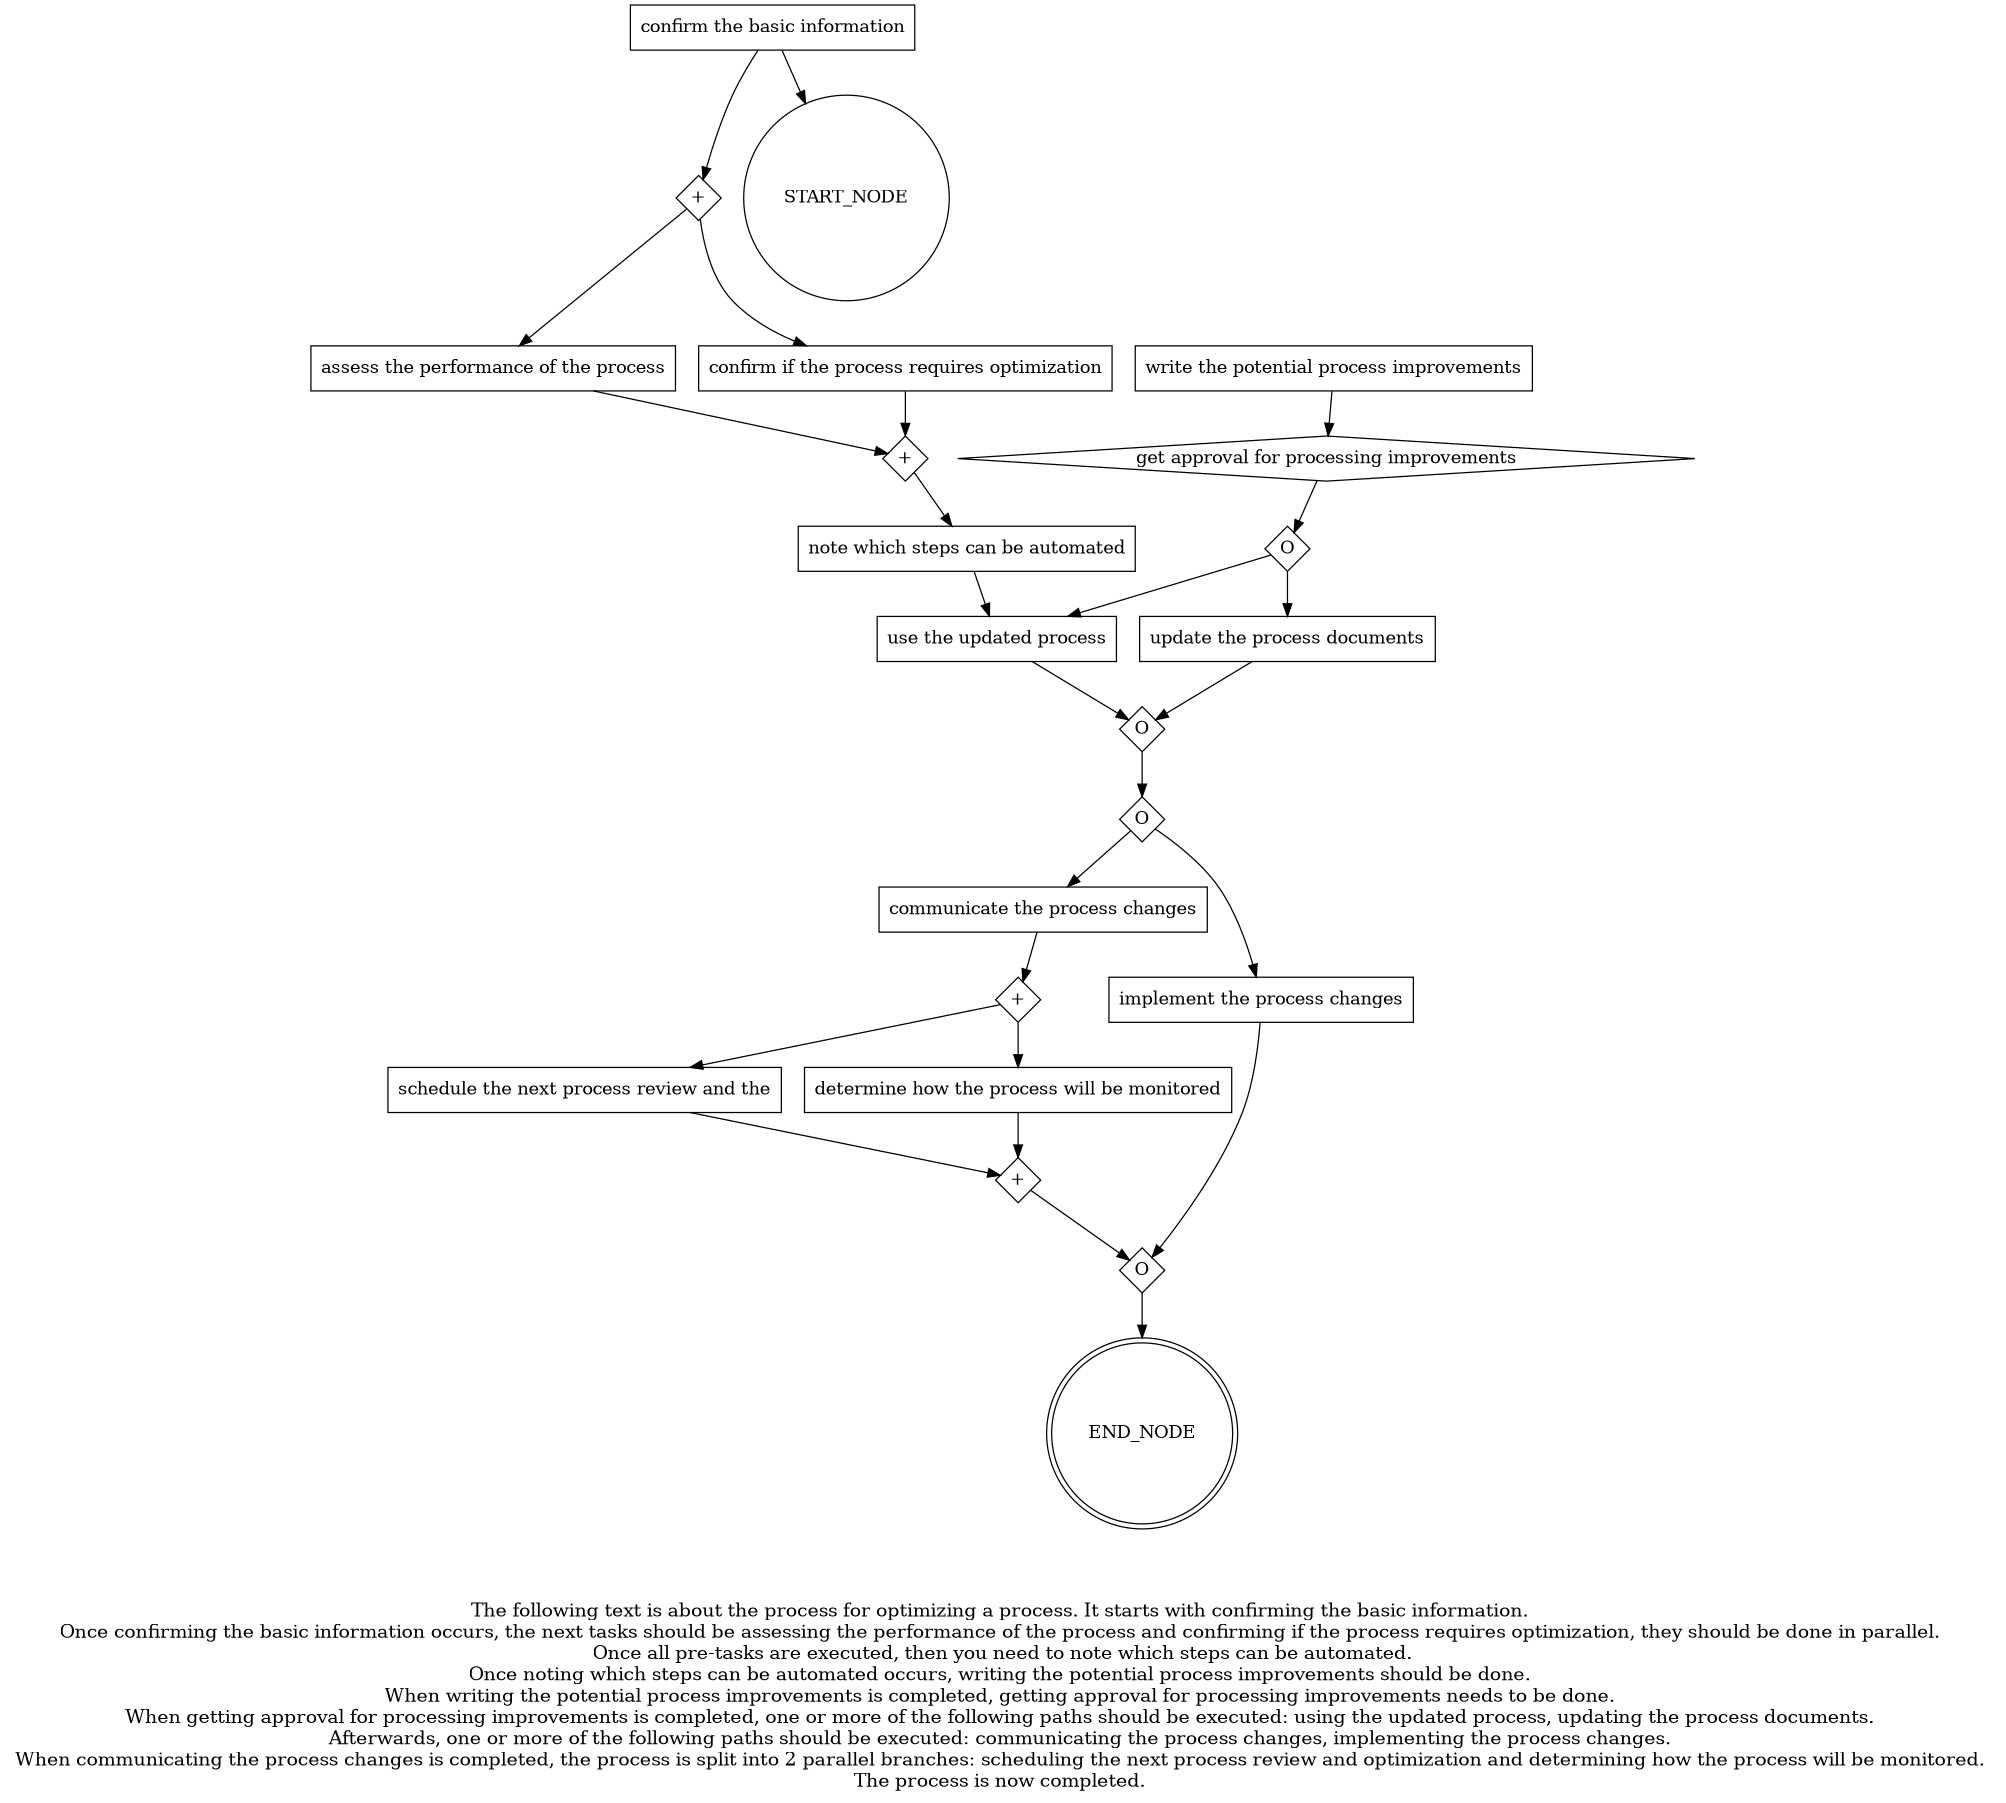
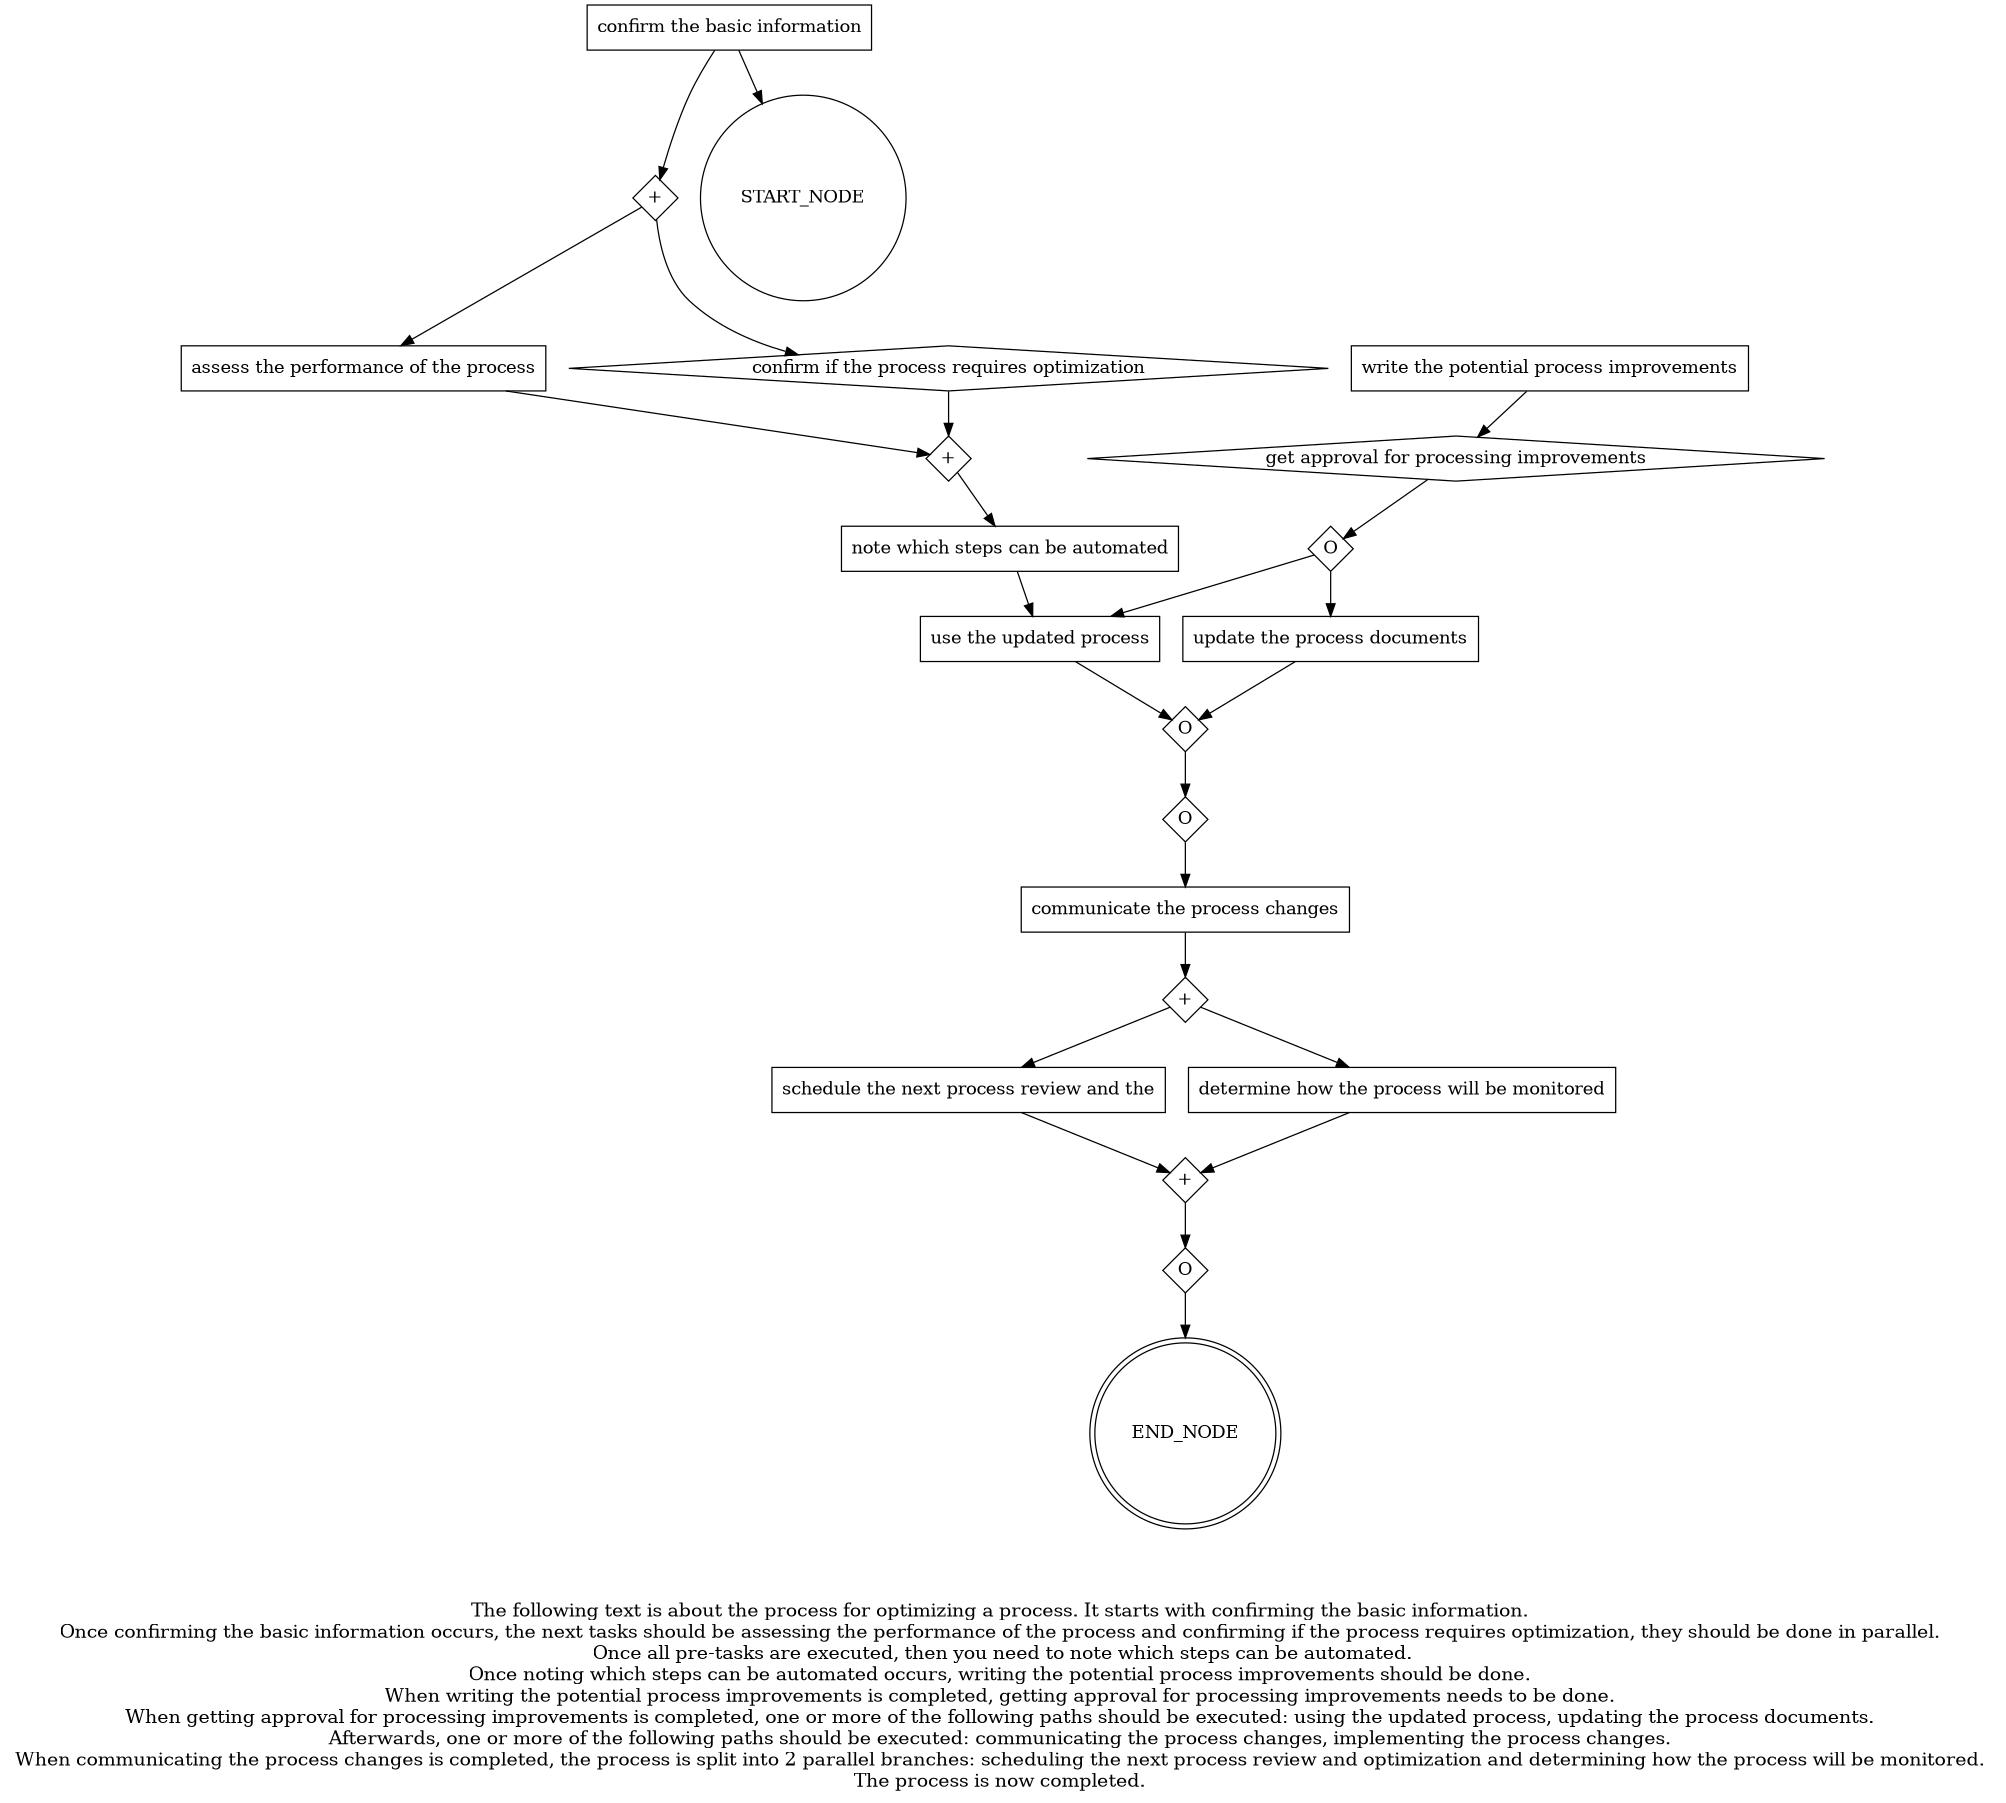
  digraph {
    fontsize=15
    label="\n\n\nThe following text is about the process for optimizing a process. It starts with confirming the basic information. \nOnce confirming the basic information occurs, the next tasks should be assessing the performance of the process and confirming if the process requires optimization, they should be done in parallel. \nOnce all pre-tasks are executed, then you need to note which steps can be automated.\nOnce noting which steps can be automated occurs, writing the potential process improvements should be done. \nWhen writing the potential process improvements is completed, getting approval for processing improvements needs to be done. \nWhen getting approval for processing improvements is completed, one or more of the following paths should be executed: using the updated process, updating the process documents. \nAfterwards, one or more of the following paths should be executed: communicating the process changes, implementing the process changes. \nWhen communicating the process changes is completed, the process is split into 2 parallel branches: scheduling the next process review and optimization and determining how the process will be monitored. \nThe process is now completed. \n"
    rankdir=TB
    node [shape=box]
    "confirm the basic information"
    n2 [fixedsize=true label="+" shape=diamond width=0.5]
    "assess the performance of the process"
-   "confirm if the process requires optimization"
+   "confirm if the process requires optimization" [shape=diamond]
    n5 [fixedsize=true label="+" shape=diamond width=0.5]
    "note which steps can be automated"
    "write the potential process improvements"
    "get approval for processing improvements" [shape=diamond]
    n9 [fixedsize=true label=O shape=diamond width=0.5]
    "use the updated process"
    "update the process documents"
    n12 [fixedsize=true label=O shape=diamond width=0.5]
    n13 [fixedsize=true label=O shape=diamond width=0.5]
    "communicate the process changes"
-   "implement the process changes"
    n16 [fixedsize=true label="+" shape=diamond width=0.5]
    n17 [fixedsize=true label=O shape=diamond width=0.5]
    n18 [label="schedule the next process review and the"]
    "determine how the process will be monitored"
    n20 [fixedsize=true label="+" shape=diamond width=0.5]
    START_NODE [shape=circle width=0.3]
    END_NODE [shape=doublecircle width=0.2]
    subgraph sub_1 {
      "confirm the basic information"
      n2
      "assess the performance of the process"
      "confirm if the process requires optimization"
      n5
      "note which steps can be automated"
      "write the potential process improvements"
      "get approval for processing improvements"
      n9
      "use the updated process"
      "update the process documents"
      n12
      n13
      "communicate the process changes"
-     "implement the process changes"
      n16
      n17
      n18
      "determine how the process will be monitored"
      n20
    }
    "confirm the basic information" -> n2
    "confirm the basic information" -> START_NODE
    n2 -> "assess the performance of the process"
    n2 -> "confirm if the process requires optimization"
    "assess the performance of the process" -> n5
    "confirm if the process requires optimization" -> n5
    n5 -> "note which steps can be automated"
    "note which steps can be automated" -> "use the updated process"
    "write the potential process improvements" -> "get approval for processing improvements"
    "get approval for processing improvements" -> n9
    n9 -> "use the updated process"
    n9 -> "update the process documents"
    "use the updated process" -> n12
    "update the process documents" -> n12
    n12 -> n13
    n13 -> "communicate the process changes"
-   n13 -> "implement the process changes"
    "communicate the process changes" -> n16
-   "implement the process changes" -> n17
    n16 -> n18
    n16 -> "determine how the process will be monitored"
    n17 -> END_NODE
    n18 -> n20
    "determine how the process will be monitored" -> n20
    n20 -> n17
  }
